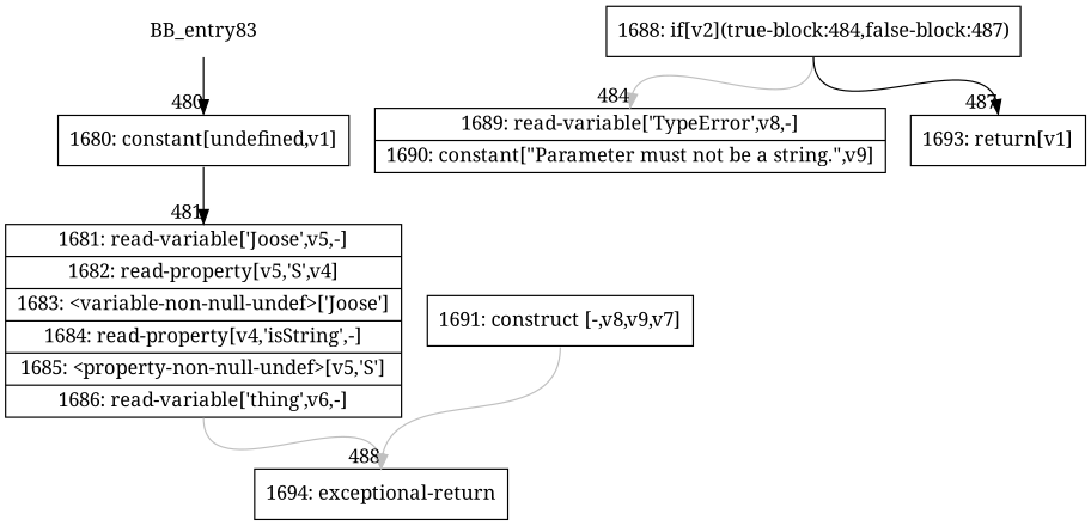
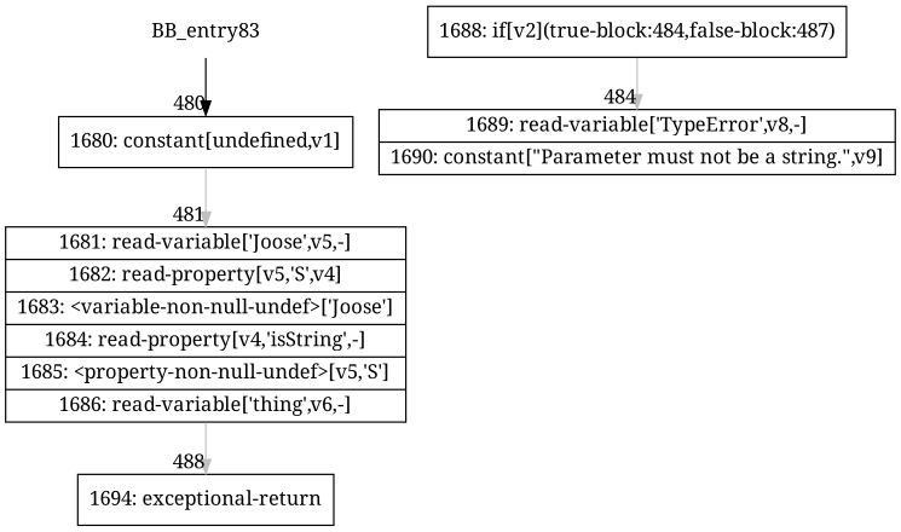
  digraph {
    fontname="Noto Serif"
    rankdir=TD
    node [fontname="Noto Serif" shape=record]
    edge [fontname="Noto Serif" headport=n tailport=s]
    n1 [label=BB_entry83 shape=none]
    n2 [label="{1680: constant[undefined,v1]}"]
    n3 [label="{1681: read-variable['Joose',v5,-]|1682: read-property[v5,'S',v4]|1683: \<variable-non-null-undef\>['Joose']|1684: read-property[v4,'isString',-]|1685: \<property-non-null-undef\>[v5,'S']|1686: read-variable['thing',v6,-]}"]
    n4 [label="{1694: exceptional-return}"]
    n5 [label="{1688: if[v2](true-block:484,false-block:487)}"]
    n6 [label="{1689: read-variable['TypeError',v8,-]|1690: constant[\"Parameter must not be a string.\",v9]}"]
-   n7 [label="{1693: return[v1]}"]
-   n8 [label="{1691: construct [-,v8,v9,v7]}"]
    n1 -> n2 [headlabel="    480"]
-   n2 -> n3 [headlabel="      481"]
+   n2 -> n3 [headlabel="      481" color=gray]
    n3 -> n4 [color=gray headlabel="      488"]
    n5 -> n6 [color=gray headlabel="      484"]
-   n5 -> n7 [headlabel="      487"]
-   n8 -> n4 [color=gray]
  }
